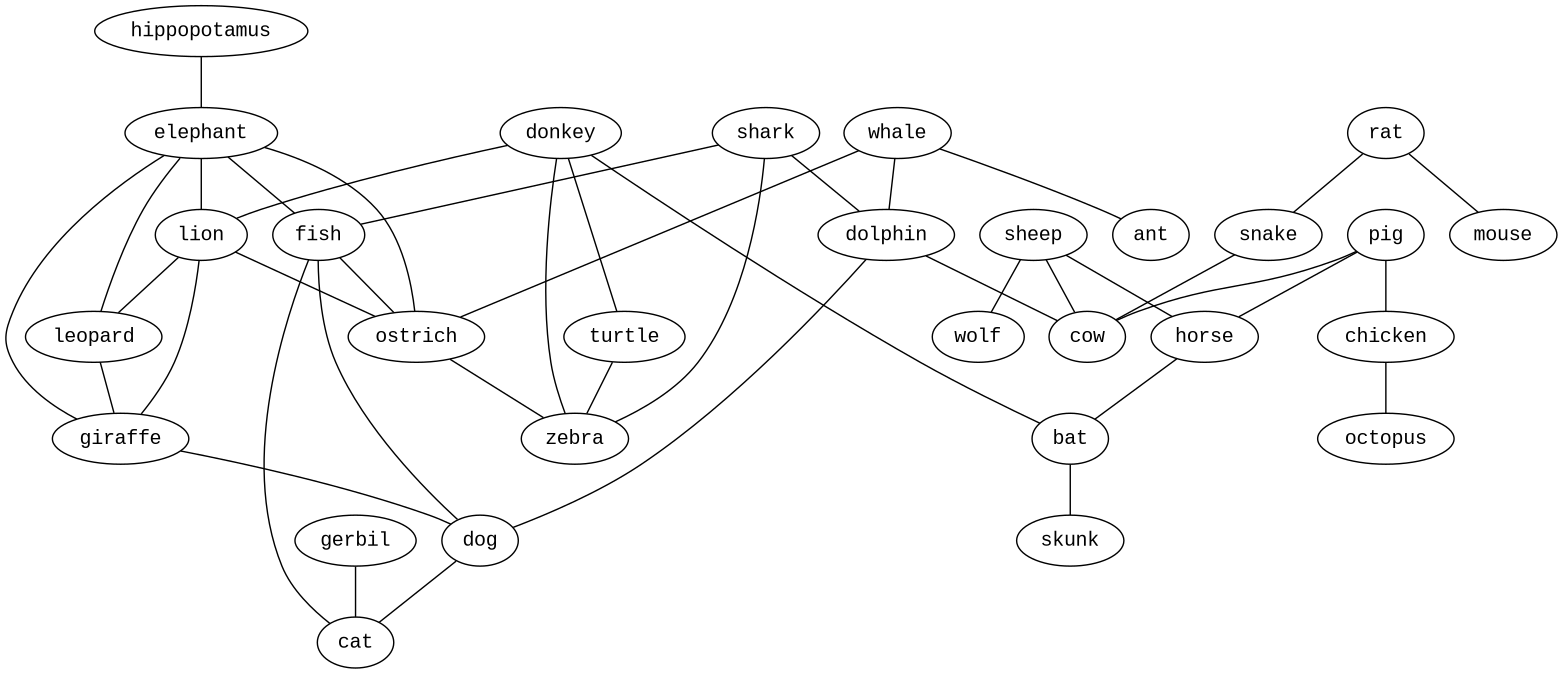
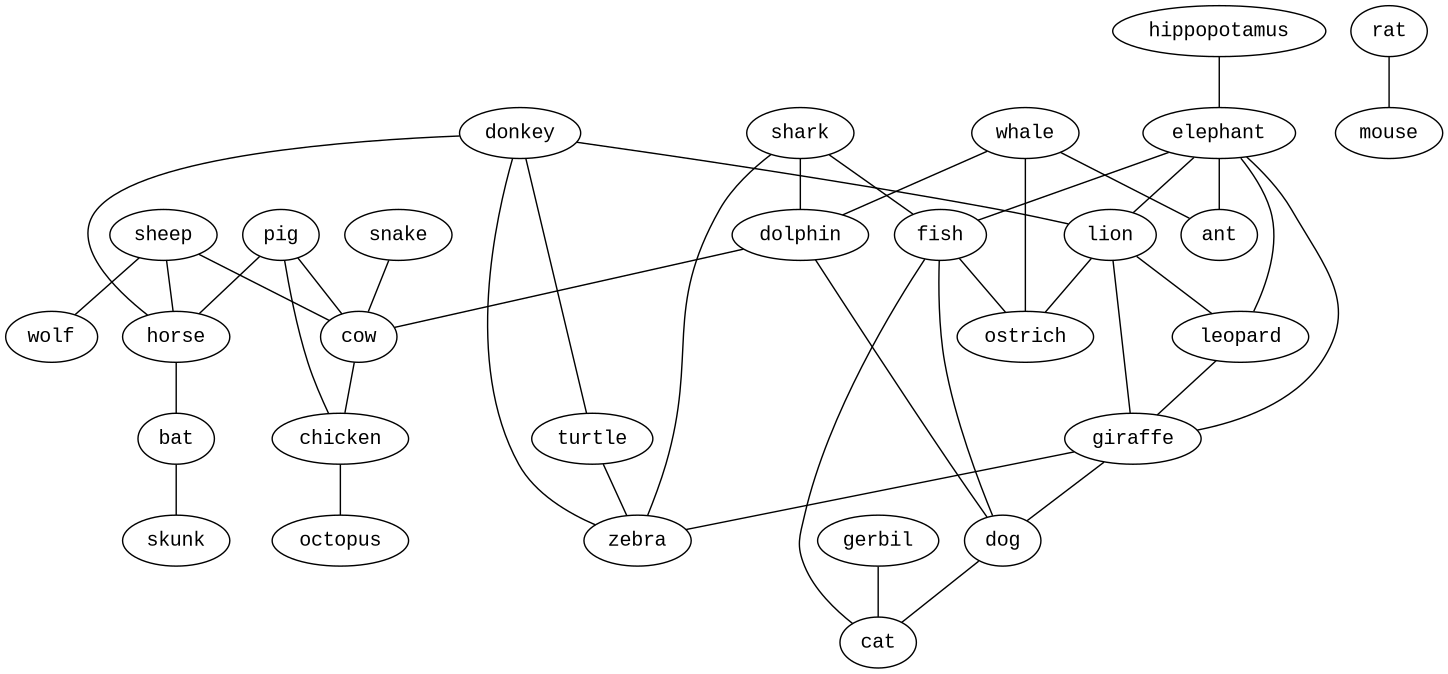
  strict graph {
    fontname="Liberation Mono"
    node [fontname="Liberation Mono"]
    edge [fontname="Liberation Mono" weight=1]
    donkey
    horse
    lion
    zebra
    turtle
    bat
    leopard
    ostrich
    giraffe
    shark
    fish
    dolphin
    cat
    dog
    cow
    pig
    chicken
    octopus
    rat
    mouse
    snake
    whale
    ant
    hippopotamus
    elephant
    sheep
    wolf
    skunk
    gerbil
-   donkey -- bat
+   donkey -- horse
    donkey -- lion
    donkey -- zebra
    donkey -- turtle
    horse -- bat
    lion -- leopard
    lion -- ostrich
    lion -- giraffe
    turtle -- zebra
    bat -- skunk
    leopard -- giraffe
-   ostrich -- zebra
+   giraffe -- zebra
    giraffe -- dog
    shark -- zebra
    shark -- fish
    shark -- dolphin
    fish -- ostrich
    fish -- cat
    fish -- dog
    dolphin -- dog
    dolphin -- cow
    dog -- cat
+   cow -- chicken
    pig -- horse
    pig -- cow
    pig -- chicken
    chicken -- octopus
    rat -- mouse
-   rat -- snake
    snake -- cow
    whale -- ostrich
    whale -- dolphin
    whale -- ant
    hippopotamus -- elephant
    elephant -- lion
    elephant -- leopard
    elephant -- giraffe
    elephant -- fish
-   elephant -- ostrich
+   elephant -- ant
    sheep -- horse
    sheep -- cow
    sheep -- wolf
    gerbil -- cat
  }
